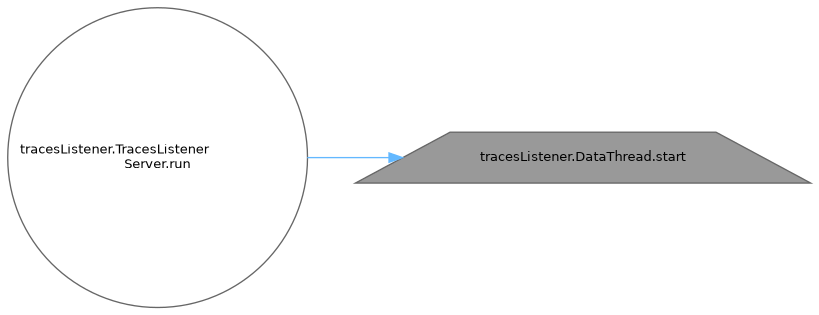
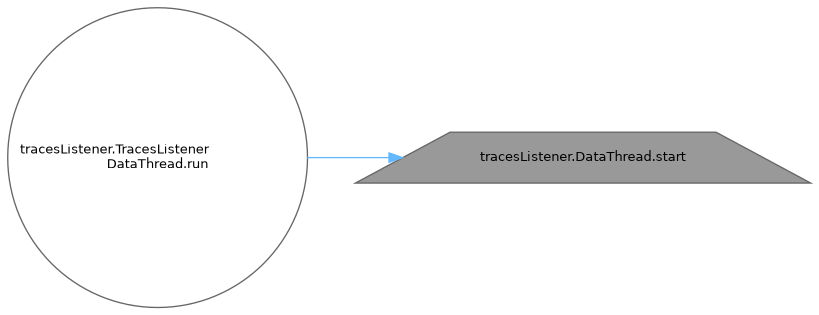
  digraph {
    rankdir=RL
    node [fontname=Helvetica fontsize=10 style=filled]
    n1 [color=gray40 fillcolor=grey60 fontcolor=black height=0.2 label="tracesListener.DataThread.start" shape=trapezium width=0.4]
-   n2 [color=grey40 fillcolor=white height=0.2 label="tracesListener.TracesListener\lServer.run" shape=circle width=0.4]
+   n2 [color=grey40 fillcolor=white height=0.2 label="tracesListener.TracesListener\lDataThread.run" shape=circle width=0.4]
    n1 -> n2 [color=steelblue1 dir=back fontname=Helvetica fontsize=10 labelfontname=Helvetica labelfontsize=10 style=solid]
  }
